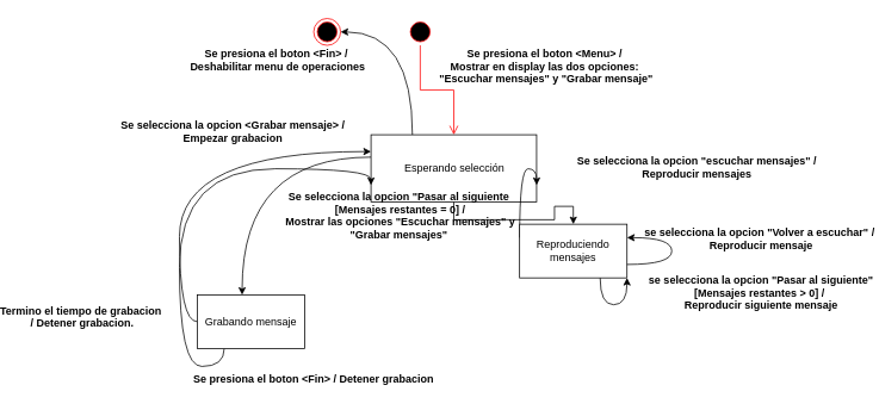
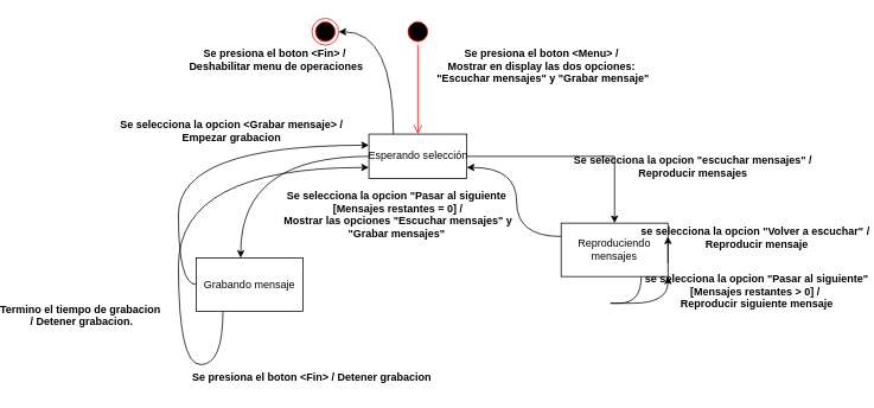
  <mxCell id="0" />
  <mxCell id="1" parent="0" />
  <mxCell id="2" value="" style="ellipse;html=1;shape=startState;fillColor=#000000;strokeColor=#ff0000;" parent="1" vertex="1"><mxGeometry x="424" y="20" width="30" height="30" as="geometry" /></mxCell>
  <mxCell id="3" value="" style="edgeStyle=orthogonalEdgeStyle;html=1;verticalAlign=bottom;endArrow=open;endSize=8;strokeColor=#ff0000;rounded=0;entryX=0.5;entryY=0;entryDx=0;entryDy=0;" parent="1" source="2" target="8" edge="1"><mxGeometry relative="1" as="geometry"><mxPoint x="439" y="110" as="targetPoint" /></mxGeometry></mxCell>
  <mxCell id="4" value="Se presiona el boton &lt;Menu&gt; / &#10;Mostrar en display las dos opciones: &#10;&quot;Escuchar mensajes&quot; y &quot;Grabar mensaje&quot;" style="text;align=center;fontStyle=1;verticalAlign=middle;spacingLeft=3;spacingRight=3;strokeColor=none;rotatable=0;points=[[0,0.5],[1,0.5]];portConstraint=eastwest;" parent="1" vertex="1"><mxGeometry x="540" y="60" width="80" height="26" as="geometry" /></mxCell>
  <mxCell id="5" value="" style="edgeStyle=orthogonalEdgeStyle;rounded=0;orthogonalLoop=1;jettySize=auto;html=1;" parent="1" source="8" target="10" edge="1"><mxGeometry relative="1" as="geometry" /></mxCell>
  <mxCell id="6" style="edgeStyle=orthogonalEdgeStyle;curved=1;orthogonalLoop=1;jettySize=auto;html=1;exitX=0.25;exitY=0;exitDx=0;exitDy=0;entryX=1;entryY=0.5;entryDx=0;entryDy=0;" parent="1" source="8" target="17" edge="1"><mxGeometry relative="1" as="geometry" /></mxCell>
  <mxCell id="7" value="" style="edgeStyle=orthogonalEdgeStyle;curved=1;orthogonalLoop=1;jettySize=auto;html=1;" parent="1" source="8" target="21" edge="1"><mxGeometry relative="1" as="geometry"><Array as="points"><mxPoint x="240" y="175" /></Array></mxGeometry></mxCell>
- <mxCell id="8" value="&lt;font style=&quot;vertical-align: inherit&quot;&gt;&lt;font style=&quot;vertical-align: inherit&quot;&gt;Esperando selección&lt;/font&gt;&lt;/font&gt;" style="html=1;" parent="1" vertex="1"><mxGeometry x="384" y="150" width="185" height="75" as="geometry" /></mxCell>
+ <mxCell id="8" value="&lt;font style=&quot;vertical-align: inherit&quot;&gt;&lt;font style=&quot;vertical-align: inherit&quot;&gt;Esperando selección&lt;/font&gt;&lt;/font&gt;" style="html=1;" parent="1" vertex="1"><mxGeometry x="384" y="150" width="110" height="50" as="geometry" /></mxCell>
  <mxCell id="9" style="edgeStyle=orthogonalEdgeStyle;curved=1;orthogonalLoop=1;jettySize=auto;html=1;exitX=0;exitY=0.25;exitDx=0;exitDy=0;entryX=1;entryY=0.75;entryDx=0;entryDy=0;" parent="1" source="10" target="8" edge="1"><mxGeometry relative="1" as="geometry"><Array as="points"><mxPoint x="550" y="188" /></Array></mxGeometry></mxCell>
- <mxCell id="10" value="Reproduciendo mensajes" style="whiteSpace=wrap;html=1;" parent="1" vertex="1"><mxGeometry x="550" y="250" width="120" height="60" as="geometry" /></mxCell>
+ <mxCell id="10" value="Reproduciendo mensajes" style="whiteSpace=wrap;html=1;" parent="1" vertex="1"><mxGeometry x="600" y="250" width="120" height="60" as="geometry" /></mxCell>
  <mxCell id="11" value="Se selecciona la opcion &quot;escuchar mensajes&quot; / &#10;Reproducir mensajes &#10;" style="text;align=center;fontStyle=1;verticalAlign=middle;spacingLeft=3;spacingRight=3;strokeColor=none;rotatable=0;points=[[0,0.5],[1,0.5]];portConstraint=eastwest;" parent="1" vertex="1"><mxGeometry x="710" y="180" width="80" height="26" as="geometry" /></mxCell>
  <mxCell id="12" style="edgeStyle=orthogonalEdgeStyle;orthogonalLoop=1;jettySize=auto;html=1;exitX=1;exitY=0.75;exitDx=0;exitDy=0;entryX=1;entryY=0.25;entryDx=0;entryDy=0;curved=1;" parent="1" source="10" target="10" edge="1"><mxGeometry relative="1" as="geometry"><Array as="points"><mxPoint x="720" y="295" /><mxPoint x="720" y="265" /></Array></mxGeometry></mxCell>
  <mxCell id="13" value="se selecciona la opcion &quot;Volver a escuchar&quot; / &#10;Reproducir mensaje&#10;" style="text;align=center;fontStyle=1;verticalAlign=middle;spacingLeft=3;spacingRight=3;strokeColor=none;rotatable=0;points=[[0,0.5],[1,0.5]];portConstraint=eastwest;" parent="1" vertex="1"><mxGeometry x="780" y="260" width="80" height="26" as="geometry" /></mxCell>
  <mxCell id="14" value="Se selecciona la opcion &quot;Pasar al siguiente &#10;[Mensajes restantes = 0] /&#10;Mostrar las opciones &quot;Escuchar mensajes&quot; y&#10;&quot;Grabar mensajes&quot; &#10;" style="text;align=center;fontStyle=1;verticalAlign=middle;spacingLeft=3;spacingRight=3;strokeColor=none;rotatable=0;points=[[0,0.5],[1,0.5]];portConstraint=eastwest;" parent="1" vertex="1"><mxGeometry x="374" y="234" width="86" height="26" as="geometry" /></mxCell>
  <mxCell id="15" style="edgeStyle=orthogonalEdgeStyle;curved=1;orthogonalLoop=1;jettySize=auto;html=1;exitX=0.75;exitY=1;exitDx=0;exitDy=0;entryX=1;entryY=1;entryDx=0;entryDy=0;" parent="1" source="10" target="10" edge="1"><mxGeometry relative="1" as="geometry"><Array as="points"><mxPoint x="640" y="340" /><mxPoint x="670" y="340" /></Array></mxGeometry></mxCell>
  <mxCell id="16" value="se selecciona la opcion &quot;Pasar al siguiente&quot; &#10;[Mensajes restantes &gt; 0] / &#10;Reproducir siguiente mensaje&#10;" style="text;align=center;fontStyle=1;verticalAlign=middle;spacingLeft=3;spacingRight=3;strokeColor=none;rotatable=0;points=[[0,0.5],[1,0.5]];portConstraint=eastwest;" parent="1" vertex="1"><mxGeometry x="780" y="320" width="80" height="26" as="geometry" /></mxCell>
  <mxCell id="17" value="" style="ellipse;html=1;shape=endState;fillColor=#000000;strokeColor=#ff0000;" parent="1" vertex="1"><mxGeometry x="320" y="20" width="30" height="30" as="geometry" /></mxCell>
  <mxCell id="18" value="Se presiona el boton &lt;Fin&gt; / &#10;Deshabilitar menu de operaciones&#10;" style="text;align=center;fontStyle=1;verticalAlign=middle;spacingLeft=3;spacingRight=3;strokeColor=none;rotatable=0;points=[[0,0.5],[1,0.5]];portConstraint=eastwest;" parent="1" vertex="1"><mxGeometry x="240" y="60" width="80" height="26" as="geometry" /></mxCell>
  <mxCell id="19" style="edgeStyle=orthogonalEdgeStyle;curved=1;orthogonalLoop=1;jettySize=auto;html=1;exitX=0;exitY=0.5;exitDx=0;exitDy=0;entryX=0;entryY=0.25;entryDx=0;entryDy=0;" parent="1" source="21" target="8" edge="1"><mxGeometry relative="1" as="geometry" /></mxCell>
  <mxCell id="20" style="edgeStyle=orthogonalEdgeStyle;curved=1;orthogonalLoop=1;jettySize=auto;html=1;exitX=0.25;exitY=1;exitDx=0;exitDy=0;entryX=0;entryY=0.75;entryDx=0;entryDy=0;" parent="1" source="21" target="8" edge="1"><mxGeometry relative="1" as="geometry"><Array as="points"><mxPoint x="220" y="409" /><mxPoint x="170" y="409" /><mxPoint x="170" y="188" /></Array></mxGeometry></mxCell>
- <mxCell id="21" value="Grabando mensaje" style="whiteSpace=wrap;html=1;" parent="1" vertex="1"><mxGeometry x="190" y="329" width="120" height="60" as="geometry" /></mxCell>
+ <mxCell id="21" value="Grabando mensaje" style="whiteSpace=wrap;html=1;" parent="1" vertex="1"><mxGeometry x="190" y="289" width="120" height="60" as="geometry" /></mxCell>
  <mxCell id="22" value="Se selecciona la opcion &lt;Grabar mensaje&gt; / &#10;Empezar grabacion&#10;" style="text;align=center;fontStyle=1;verticalAlign=middle;spacingLeft=3;spacingRight=3;strokeColor=none;rotatable=0;points=[[0,0.5],[1,0.5]];portConstraint=eastwest;" parent="1" vertex="1"><mxGeometry x="190" y="140" width="80" height="26" as="geometry" /></mxCell>
  <mxCell id="23" value="Termino el tiempo de grabacion&#10; / Detener grabacion." style="text;align=center;fontStyle=1;verticalAlign=middle;spacingLeft=3;spacingRight=3;strokeColor=none;rotatable=0;points=[[0,0.5],[1,0.5]];portConstraint=eastwest;" parent="1" vertex="1"><mxGeometry x="20" y="340" width="80" height="26" as="geometry" /></mxCell>
  <mxCell id="24" value="Se presiona el boton &lt;Fin&gt; / Detener grabacion" style="text;align=center;fontStyle=1;verticalAlign=middle;spacingLeft=3;spacingRight=3;strokeColor=none;rotatable=0;points=[[0,0.5],[1,0.5]];portConstraint=eastwest;" parent="1" vertex="1"><mxGeometry x="280" y="410" width="80" height="26" as="geometry" /></mxCell>
